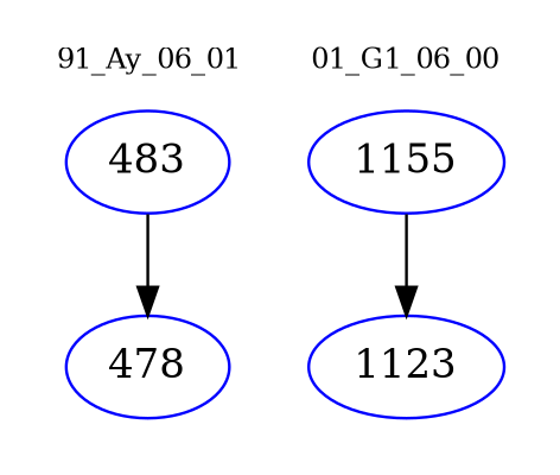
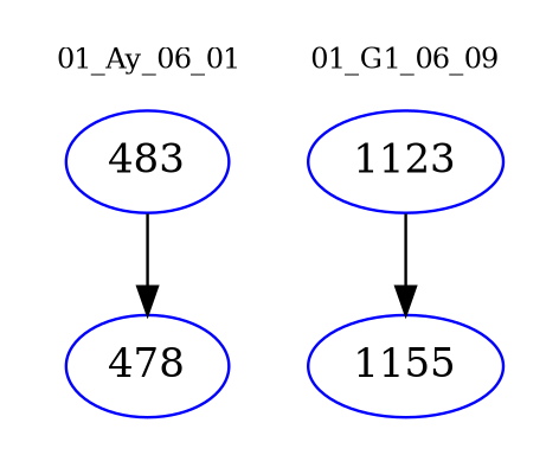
  digraph {
    fontname="DejaVu Serif"
    node [color=blue fontname="DejaVu Serif"]
    edge [color=black fontname="DejaVu Serif"]
    n1 [label=483]
    n2 [label=478]
    n3 [label=1155]
    n4 [label=1123]
    subgraph cluster_1 {
      color=white
      fontsize=10
-     label="91_Ay_06_01"
+     label="01_Ay_06_01"
      n1
      n2
    }
    subgraph cluster_2 {
      color=white
      fontsize=10
-     label="01_G1_06_00"
+     label="01_G1_06_09"
      n3
      n4
    }
    n1 -> n2
-   n3 -> n4
+   n4 -> n3
  }
